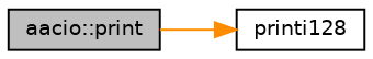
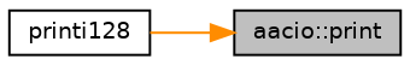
  digraph {
    rankdir=LR
    node [color=black fontname=Helvetica fontsize=10 shape=record style=filled]
    n1 [fillcolor=grey75 fontcolor=black height=0.2 label="aacio::print" width=0.4]
    n2 [fillcolor=white height=0.2 label=printi128 width=0.4]
-   n1 -> n2 [color=darkorange fontname=Helvetica fontsize=10 labelfontname=Helvetica labelfontsize=10 style=solid]
+   n2 -> n1 [color=darkorange fontname=Helvetica fontsize=10 labelfontname=Helvetica labelfontsize=10 style=solid]
  }
